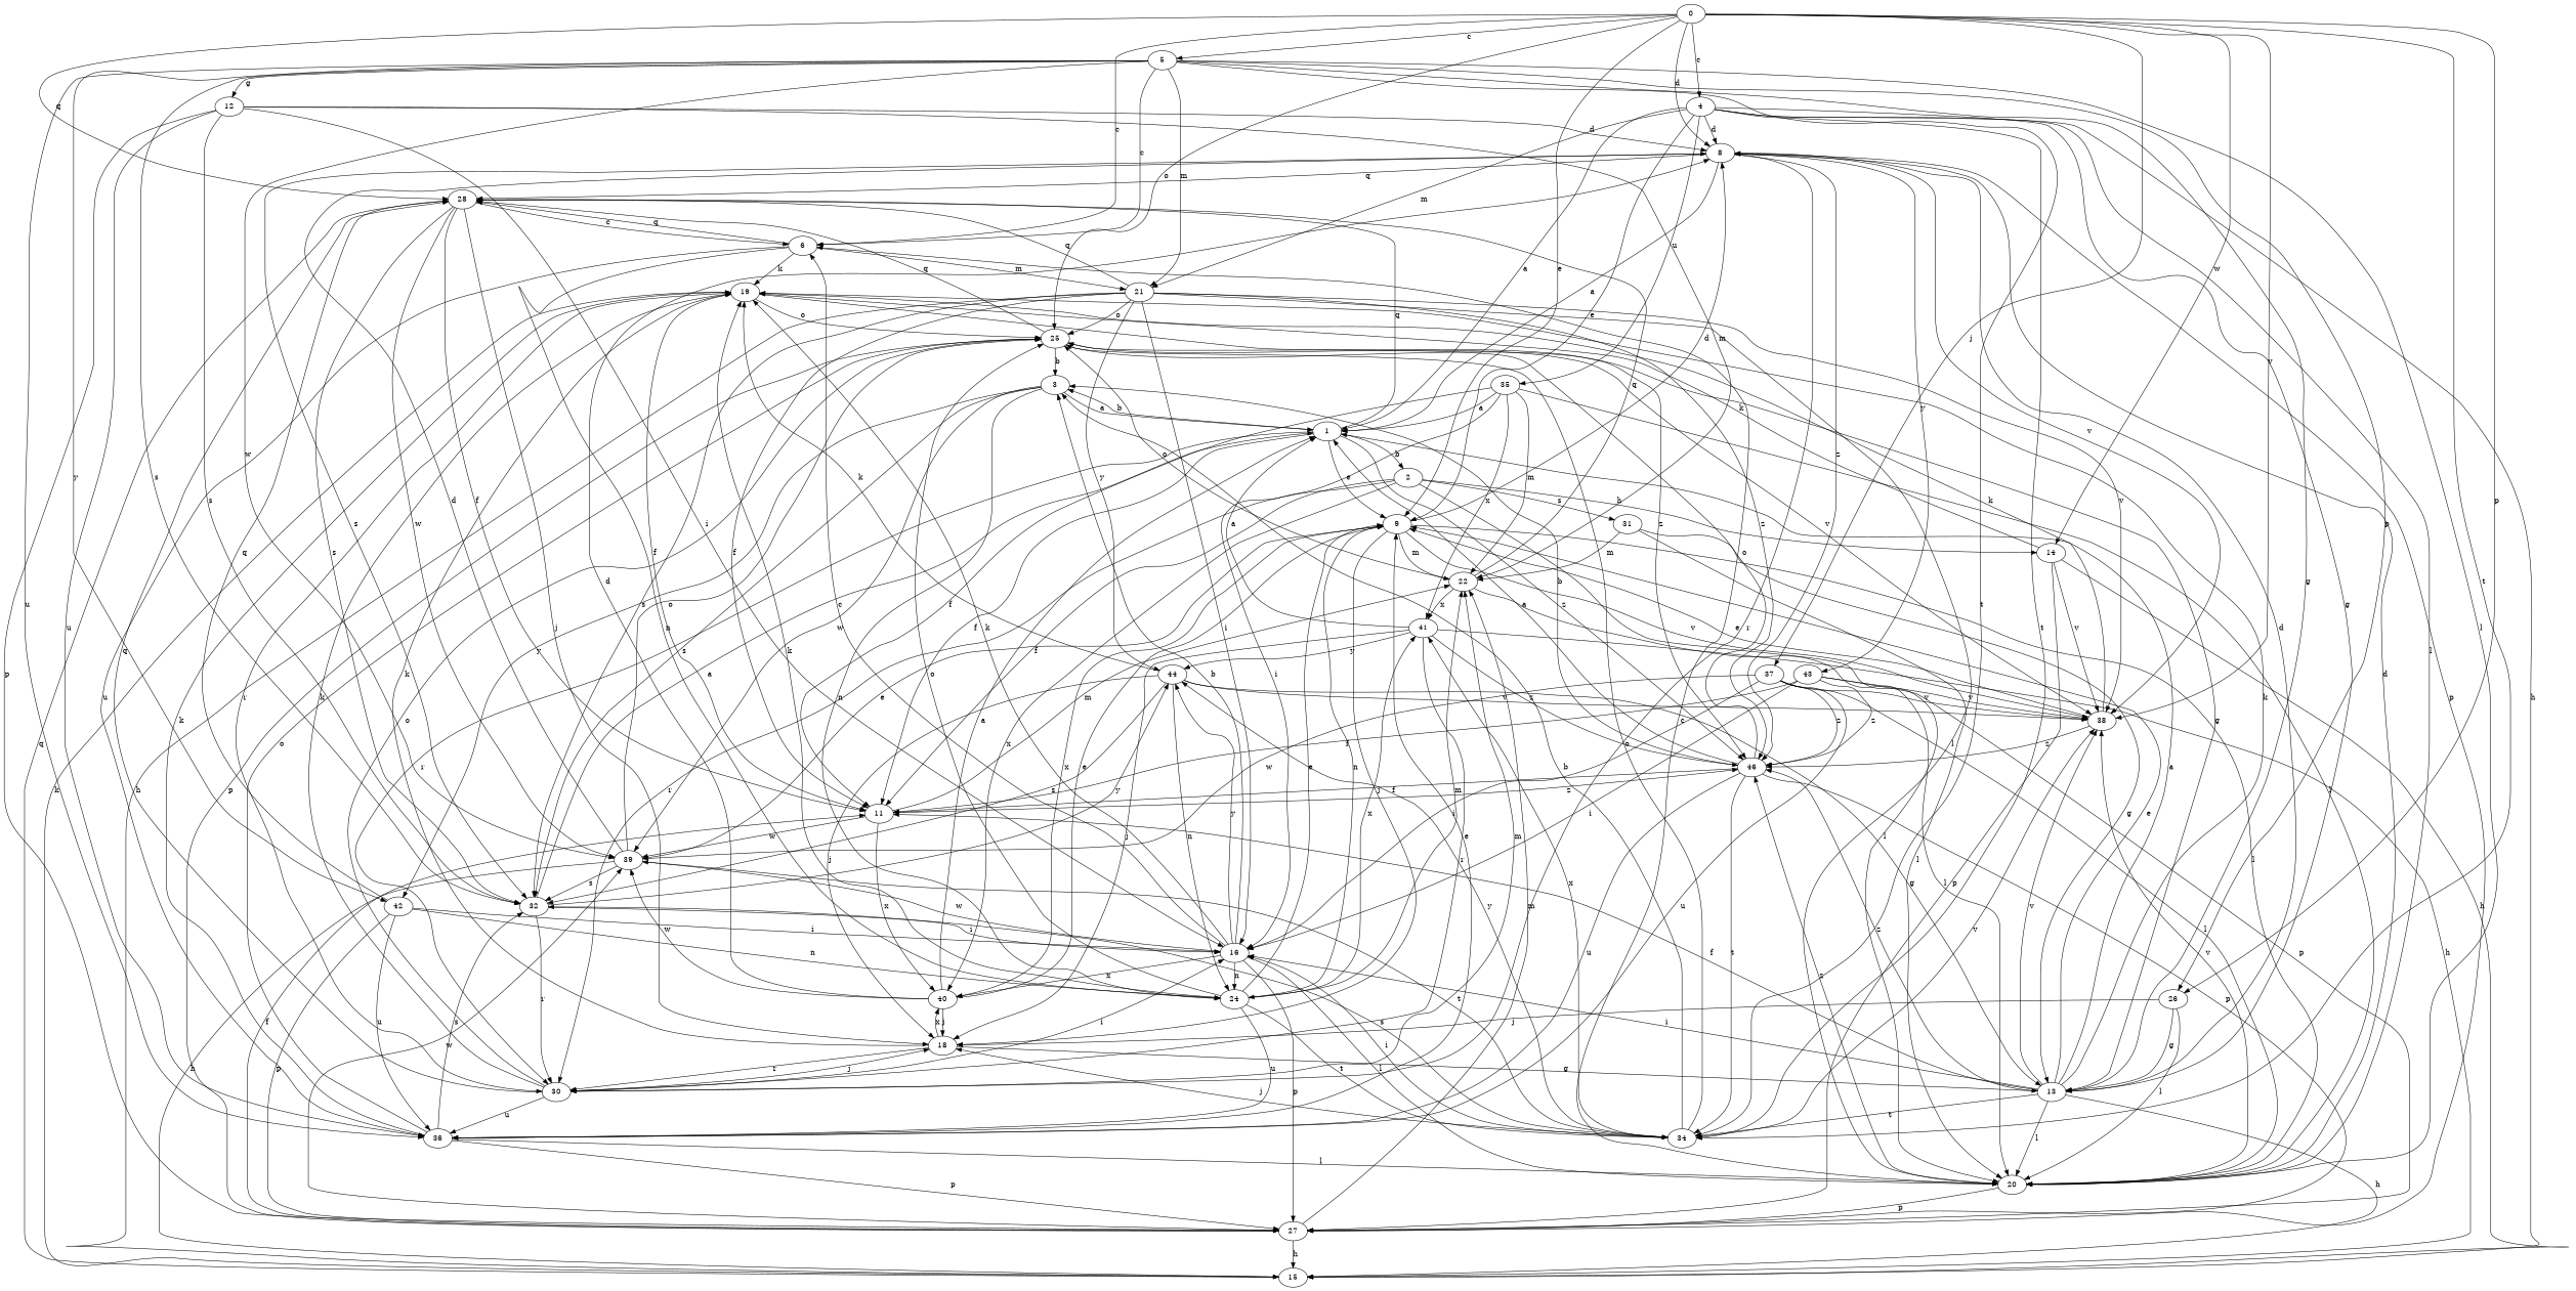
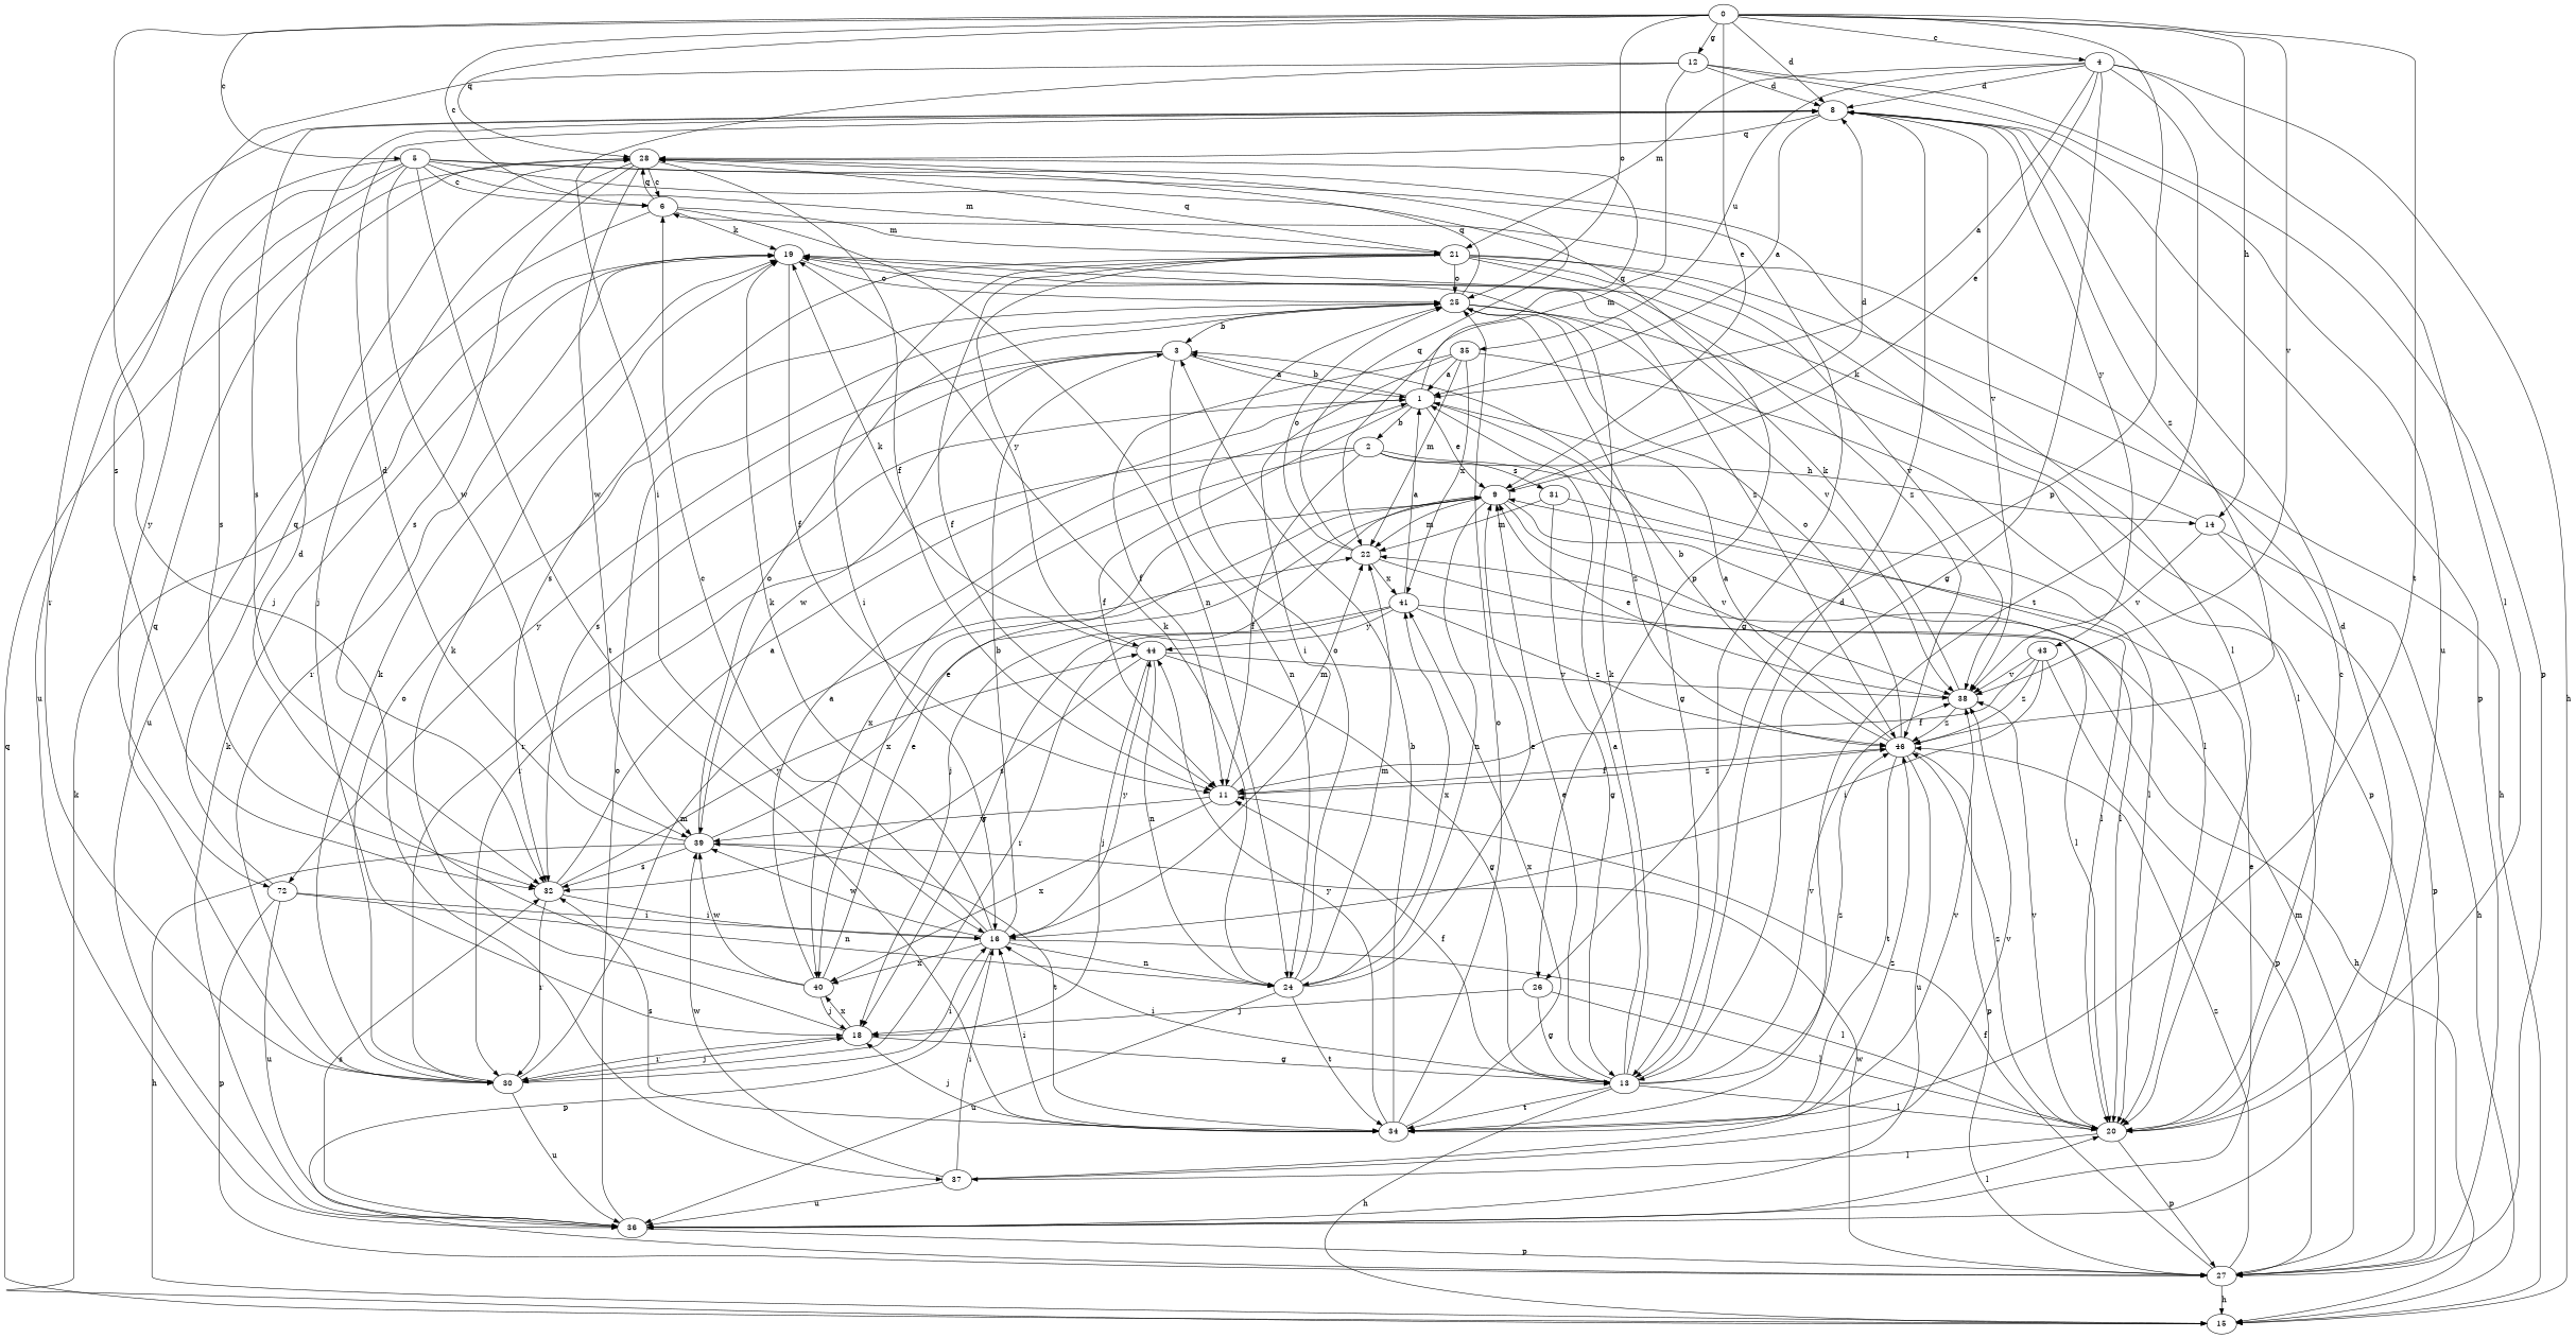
  strict digraph {
    0
    4
    5
    6
    8
    9
    12
    14
    n9 [label=37]
    25
    26
    28
    34
    38
    1
    20
    13
    15
    21
    35
    32
    39
-   42
+   42 [label=72]
    36
    24
    19
    30
    46
    27
    43
    40
    18
    22
    16
    3
    11
    44
    41
    2
    31
    0 -> 4 [label=c]
    0 -> 5 [label=c]
    0 -> 6 [label=c]
    0 -> 8 [label=d]
    0 -> 9 [label=e]
-   5 -> 12 [label=g]
-   0 -> 14 [label=w]
+   0 -> 12 [label=g]
+   0 -> 14 [label=h]
    0 -> n9 [label=j]
    0 -> 25 [label=o]
    0 -> 26 [label=p]
    0 -> 28 [label=q]
    0 -> 34 [label=t]
    0 -> 38 [label=v]
    4 -> 8 [label=d]
    4 -> 9 [label=e]
    4 -> 34 [label=t]
    4 -> 1 [label=a]
    4 -> 20 [label=l]
    4 -> 13 [label=g]
    4 -> 15 [label=h]
    4 -> 21 [label=m]
    4 -> 35 [label=u]
    5 -> 6 [label=c]
    5 -> 26 [label=p]
    5 -> 34 [label=t]
    5 -> 20 [label=l]
    5 -> 13 [label=g]
    5 -> 21 [label=m]
    5 -> 32 [label=s]
    5 -> 39 [label=w]
    5 -> 42 [label=y]
    5 -> 36 [label=u]
    6 -> 28 [label=q]
    6 -> 21 [label=m]
    6 -> 36 [label=u]
    6 -> 24 [label=n]
    6 -> 19 [label=k]
    8 -> 28 [label=q]
    8 -> 38 [label=v]
    8 -> 1 [label=a]
    8 -> 32 [label=s]
    8 -> 30 [label=r]
    8 -> 46 [label=z]
    8 -> 27 [label=p]
    8 -> 43 [label=y]
    9 -> 8 [label=d]
    9 -> 38 [label=v]
    9 -> 20 [label=l]
    9 -> 24 [label=n]
    9 -> 40 [label=x]
    9 -> 18 [label=j]
    9 -> 22 [label=m]
    12 -> 8 [label=d]
    12 -> 32 [label=s]
    12 -> 36 [label=u]
    12 -> 27 [label=p]
    12 -> 22 [label=m]
    12 -> 16 [label=i]
    14 -> 38 [label=v]
    14 -> 15 [label=h]
    14 -> 19 [label=k]
    14 -> 27 [label=p]
    n9 -> 38 [label=v]
-   n9 -> 20 [label=l]
+   20 -> n9 [label=l]
    n9 -> 39 [label=w]
    n9 -> 36 [label=u]
    n9 -> 46 [label=z]
    n9 -> 16 [label=i]
    25 -> 28 [label=q]
    25 -> 38 [label=v]
    25 -> 13 [label=g]
    25 -> 27 [label=p]
    25 -> 3 [label=b]
    26 -> 20 [label=l]
    26 -> 13 [label=g]
    26 -> 18 [label=j]
    28 -> 6 [label=c]
    28 -> 32 [label=s]
    28 -> 39 [label=w]
    28 -> 18 [label=j]
    28 -> 11 [label=f]
    34 -> 25 [label=o]
    34 -> 38 [label=v]
    34 -> 32 [label=s]
    34 -> 18 [label=j]
    34 -> 16 [label=i]
    34 -> 3 [label=b]
    34 -> 44 [label=y]
    34 -> 41 [label=x]
    38 -> 9 [label=e]
    38 -> 19 [label=k]
    38 -> 46 [label=z]
    1 -> 9 [label=e]
    1 -> 28 [label=q]
    1 -> 30 [label=r]
    1 -> 46 [label=z]
    1 -> 3 [label=b]
    1 -> 11 [label=f]
    1 -> 2 [label=b]
    20 -> 6 [label=c]
    20 -> 8 [label=d]
    20 -> 38 [label=v]
    20 -> 46 [label=z]
    20 -> 27 [label=p]
    13 -> 8 [label=d]
    13 -> 9 [label=e]
    13 -> 34 [label=t]
    13 -> 38 [label=v]
    13 -> 1 [label=a]
    13 -> 20 [label=l]
    13 -> 15 [label=h]
    13 -> 19 [label=k]
    13 -> 46 [label=z]
    13 -> 16 [label=i]
    13 -> 11 [label=f]
    15 -> 28 [label=q]
    15 -> 19 [label=k]
    21 -> 25 [label=o]
    21 -> 28 [label=q]
    21 -> 38 [label=v]
    21 -> 20 [label=l]
    21 -> 15 [label=h]
    21 -> 32 [label=s]
    21 -> 46 [label=z]
    21 -> 16 [label=i]
    21 -> 11 [label=f]
    21 -> 44 [label=y]
    35 -> 1 [label=a]
    35 -> 20 [label=l]
    35 -> 22 [label=m]
    35 -> 16 [label=i]
    35 -> 11 [label=f]
    35 -> 41 [label=x]
    32 -> 1 [label=a]
    32 -> 30 [label=r]
    32 -> 16 [label=i]
    32 -> 44 [label=y]
    39 -> 8 [label=d]
    39 -> 9 [label=e]
    39 -> 25 [label=o]
    39 -> 34 [label=t]
    39 -> 15 [label=h]
    39 -> 32 [label=s]
    42 -> 28 [label=q]
    42 -> 36 [label=u]
    42 -> 24 [label=n]
    42 -> 27 [label=p]
    42 -> 16 [label=i]
    36 -> 9 [label=e]
    36 -> 25 [label=o]
    36 -> 20 [label=l]
    36 -> 32 [label=s]
    36 -> 19 [label=k]
    36 -> 27 [label=p]
    24 -> 9 [label=e]
    24 -> 25 [label=o]
    24 -> 34 [label=t]
    24 -> 36 [label=u]
    24 -> 19 [label=k]
    24 -> 22 [label=m]
    24 -> 41 [label=x]
    19 -> 25 [label=o]
    19 -> 30 [label=r]
    19 -> 46 [label=z]
    19 -> 11 [label=f]
    30 -> 25 [label=o]
    30 -> 28 [label=q]
    30 -> 36 [label=u]
    30 -> 19 [label=k]
    30 -> 18 [label=j]
    30 -> 22 [label=m]
    30 -> 16 [label=i]
    46 -> 25 [label=o]
    46 -> 34 [label=t]
    46 -> 1 [label=a]
    46 -> 36 [label=u]
    46 -> 27 [label=p]
    46 -> 3 [label=b]
    46 -> 11 [label=f]
    27 -> 15 [label=h]
    27 -> 39 [label=w]
+   27 -> 46 [label=z]
    27 -> 22 [label=m]
    27 -> 11 [label=f]
    43 -> 38 [label=v]
    43 -> 46 [label=z]
    43 -> 27 [label=p]
    43 -> 16 [label=i]
    43 -> 11 [label=f]
    40 -> 8 [label=d]
    40 -> 9 [label=e]
    40 -> 1 [label=a]
    40 -> 39 [label=w]
    40 -> 18 [label=j]
    18 -> 13 [label=g]
    18 -> 19 [label=k]
    18 -> 30 [label=r]
    18 -> 40 [label=x]
    22 -> 25 [label=o]
    22 -> 28 [label=q]
    22 -> 20 [label=l]
    22 -> 41 [label=x]
    16 -> 6 [label=c]
    16 -> 20 [label=l]
    16 -> 39 [label=w]
    16 -> 24 [label=n]
    16 -> 19 [label=k]
    16 -> 27 [label=p]
    16 -> 40 [label=x]
    16 -> 3 [label=b]
    16 -> 44 [label=y]
    3 -> 1 [label=a]
    3 -> 32 [label=s]
    3 -> 39 [label=w]
    3 -> 42 [label=y]
    3 -> 24 [label=n]
    11 -> 39 [label=w]
    11 -> 46 [label=z]
    11 -> 40 [label=x]
    11 -> 22 [label=m]
    44 -> 38 [label=v]
    44 -> 13 [label=g]
    44 -> 32 [label=s]
    44 -> 24 [label=n]
    44 -> 19 [label=k]
    44 -> 18 [label=j]
    41 -> 1 [label=a]
    41 -> 15 [label=h]
    41 -> 30 [label=r]
    41 -> 46 [label=z]
    41 -> 18 [label=j]
    41 -> 44 [label=y]
    2 -> 14 [label=h]
    2 -> 20 [label=l]
    2 -> 30 [label=r]
    2 -> 40 [label=x]
    2 -> 11 [label=f]
    2 -> 31 [label=s]
    31 -> 20 [label=l]
    31 -> 13 [label=g]
    31 -> 22 [label=m]
  }
